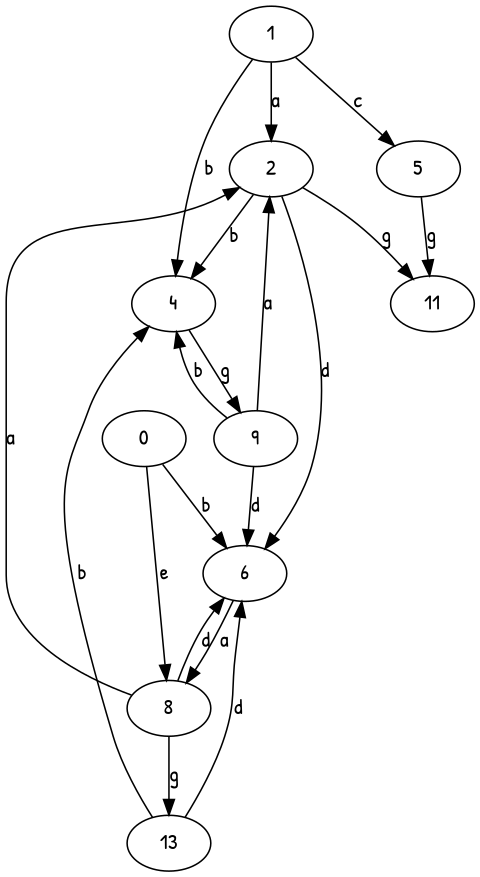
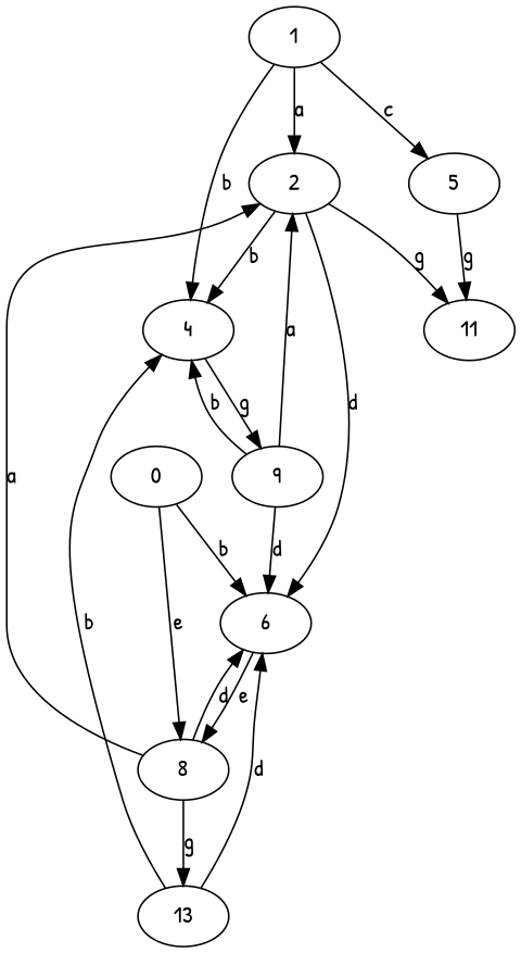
  strict digraph {
    fontname="Patrick Hand"
    node [fontname="Patrick Hand"]
    edge [fontname="Patrick Hand"]
    1
    2
    4
    5
    6
    11
    9
    8
    13
    0
    1 -> 2 [label=a]
    1 -> 4 [label=b]
    1 -> 5 [label=c]
    2 -> 4 [label=b]
    2 -> 6 [label=d]
    2 -> 11 [label=g]
    4 -> 9 [label=g]
    5 -> 11 [label=g]
-   6 -> 8 [label=a]
+   6 -> 8 [label=e]
    9 -> 2 [label=a]
    9 -> 4 [label=b]
    9 -> 6 [label=d]
    8 -> 2 [label=a]
    8 -> 6 [label=d]
    8 -> 13 [label=g]
    13 -> 4 [label=b]
    13 -> 6 [label=d]
    0 -> 6 [label=b]
    0 -> 8 [label=e]
  }
